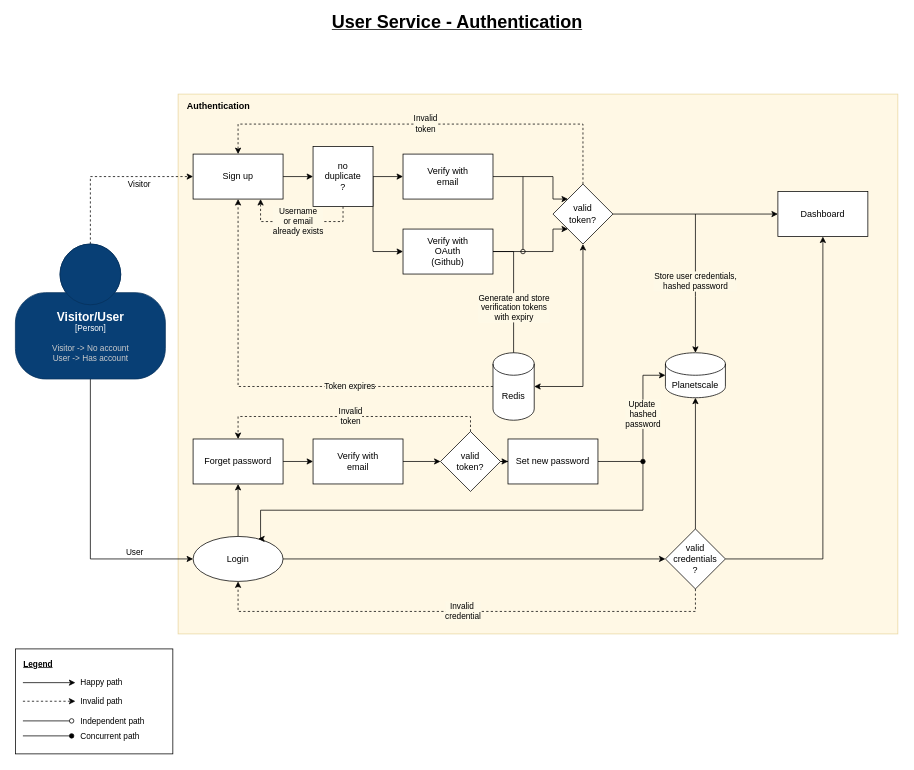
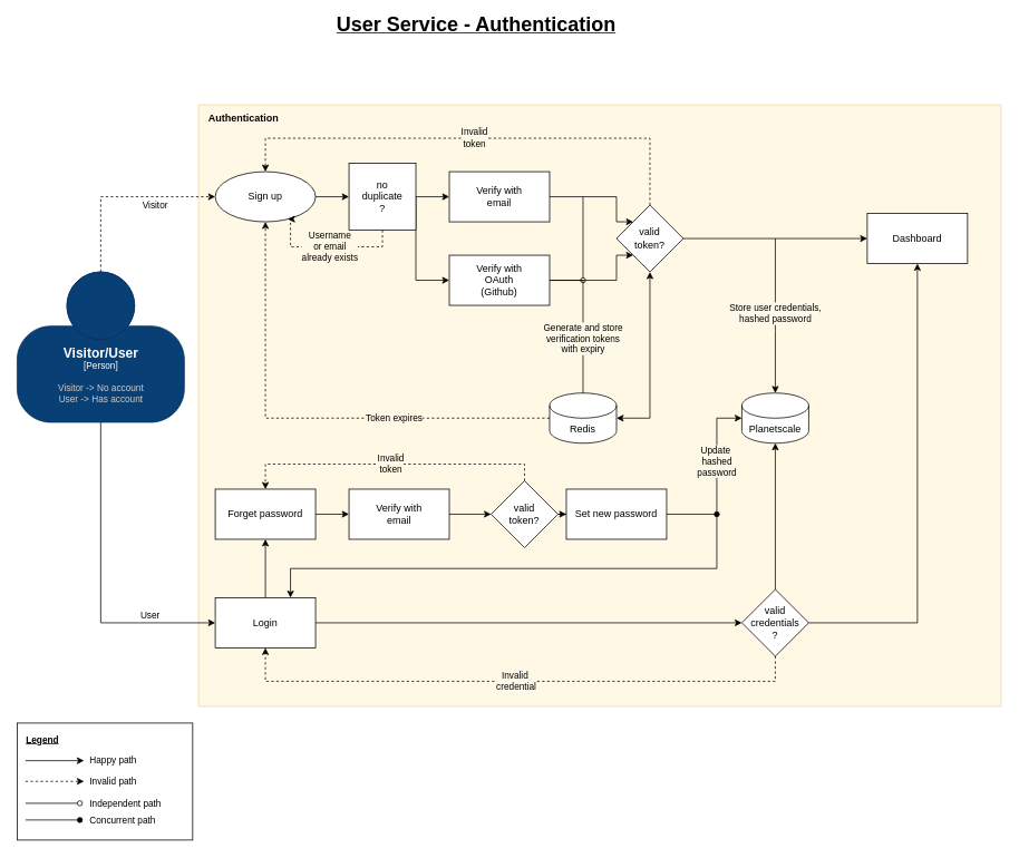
  <mxCell id="0" />
  <mxCell id="1" parent="0" />
  <mxCell id="2" value="&lt;span&gt;&lt;b&gt;Authentication&amp;nbsp;&lt;/b&gt;&lt;/span&gt;" style="whiteSpace=wrap;html=1;align=left;verticalAlign=top;horizontal=1;spacingLeft=10;spacingTop=2;fontStyle=0;fillColor=#fff2cc;strokeColor=#d6b656;opacity=50;" parent="1" vertex="1"><mxGeometry x="237" y="125" width="960" height="720" as="geometry" /></mxCell>
- <mxCell id="3" value="&lt;font style=&quot;font-size: 24px&quot;&gt;User Service - Authentication&lt;/font&gt;" style="text;html=1;align=center;verticalAlign=middle;resizable=0;points=[];autosize=1;strokeColor=none;fillColor=none;fontStyle=5" parent="1" vertex="1"><mxGeometry x="434" y="20" width="350" height="20" as="geometry" /></mxCell>
+ <mxCell id="3" value="&lt;font style=&quot;font-size: 24px&quot;&gt;User Service - Authentication&lt;/font&gt;" style="text;html=1;align=center;verticalAlign=middle;resizable=0;points=[];autosize=1;strokeColor=none;fillColor=none;fontStyle=5" parent="1" vertex="1"><mxGeometry x="394" y="20" width="350" height="20" as="geometry" /></mxCell>
  <mxCell id="4" style="edgeStyle=orthogonalEdgeStyle;html=1;exitX=0.5;exitY=0;exitDx=0;exitDy=0;exitPerimeter=0;entryX=0;entryY=0.5;entryDx=0;entryDy=0;rounded=0;dashed=1;" parent="1" source="8" target="10" edge="1"><mxGeometry relative="1" as="geometry"><mxPoint x="167" y="325" as="sourcePoint" /><Array as="points"><mxPoint x="120" y="235" /></Array></mxGeometry></mxCell>
  <mxCell id="5" value="Visitor" style="edgeLabel;html=1;align=center;verticalAlign=middle;resizable=0;points=[];" vertex="1" connectable="0" parent="4"><mxGeometry x="0.356" y="-1" relative="1" as="geometry"><mxPoint y="9" as="offset" /></mxGeometry></mxCell>
  <mxCell id="6" style="edgeStyle=orthogonalEdgeStyle;rounded=0;html=1;exitX=0.5;exitY=1;exitDx=0;exitDy=0;exitPerimeter=0;entryX=0;entryY=0.5;entryDx=0;entryDy=0;labelBackgroundColor=#FEF9E7;" parent="1" source="8" target="30" edge="1"><mxGeometry relative="1" as="geometry"><mxPoint x="167" y="505" as="sourcePoint" /><Array as="points"><mxPoint x="120" y="745" /></Array></mxGeometry></mxCell>
  <mxCell id="7" value="User" style="edgeLabel;html=1;align=center;verticalAlign=middle;resizable=0;points=[];" vertex="1" connectable="0" parent="6"><mxGeometry x="0.581" y="-2" relative="1" as="geometry"><mxPoint y="-12" as="offset" /></mxGeometry></mxCell>
  <mxCell id="8" value="&lt;font style=&quot;font-size: 16px&quot;&gt;&lt;b&gt;Visitor/User&lt;/b&gt;&lt;/font&gt;&lt;div&gt;[Person]&lt;/div&gt;&lt;br&gt;&lt;div&gt;&lt;font style=&quot;font-size: 11px&quot;&gt;&lt;font color=&quot;#cccccc&quot;&gt;Visitor -&gt; No account&#10;User -&gt; Has account&lt;/font&gt;&lt;/div&gt;" style="html=1;fontSize=11;dashed=0;whitespace=wrap;fillColor=#083F75;strokeColor=#06315C;fontColor=#ffffff;shape=mxgraph.c4.person2;align=center;metaEdit=1;points=[[0.5,0,0],[1,0.5,0],[1,0.75,0],[0.75,1,0],[0.5,1,0],[0.25,1,0],[0,0.75,0],[0,0.5,0]];resizable=0;" parent="1" vertex="1"><mxGeometry x="20" y="325" width="200" height="180" as="geometry" /></mxCell>
  <mxCell id="9" value="" style="edgeStyle=orthogonalEdgeStyle;rounded=0;html=1;" parent="1" source="10" target="14" edge="1"><mxGeometry relative="1" as="geometry" /></mxCell>
- <mxCell id="10" value="Sign up" style="rounded=0;whiteSpace=wrap;html=1;" parent="1" vertex="1"><mxGeometry x="257" y="205" width="120" height="60" as="geometry" /></mxCell>
+ <mxCell id="10" value="Sign up" style="ellipse;whiteSpace=wrap;html=1;" parent="1" vertex="1"><mxGeometry x="257" y="205" width="120" height="60" as="geometry" /></mxCell>
  <mxCell id="11" value="&lt;span&gt;Username &lt;br&gt;or email &lt;br&gt;already exists&lt;/span&gt;" style="edgeStyle=orthogonalEdgeStyle;rounded=0;html=1;exitX=0.5;exitY=1;exitDx=0;exitDy=0;entryX=0.75;entryY=1;entryDx=0;entryDy=0;labelBackgroundColor=#FEF9E7;dashed=1;" parent="1" source="14" target="10" edge="1"><mxGeometry x="0.0" relative="1" as="geometry"><Array as="points"><mxPoint x="457" y="295" /><mxPoint x="347" y="295" /></Array><mxPoint as="offset" /></mxGeometry></mxCell>
  <mxCell id="12" value="" style="edgeStyle=orthogonalEdgeStyle;rounded=0;html=1;labelBackgroundColor=#FEF9E7;" parent="1" source="14" target="17" edge="1"><mxGeometry relative="1" as="geometry" /></mxCell>
  <mxCell id="13" style="edgeStyle=orthogonalEdgeStyle;rounded=0;html=1;exitX=1;exitY=0.5;exitDx=0;exitDy=0;entryX=0;entryY=0.5;entryDx=0;entryDy=0;labelBackgroundColor=#FEF9E7;startArrow=none;startFill=0;endArrow=classic;endFill=1;endSize=6;" edge="1" parent="1" source="14" target="23"><mxGeometry relative="1" as="geometry"><Array as="points"><mxPoint x="497" y="335" /></Array></mxGeometry></mxCell>
  <mxCell id="14" value="no &lt;br&gt;duplicate&lt;br&gt;?" style="whiteSpace=wrap;html=1;rounded=0;" parent="1" vertex="1"><mxGeometry x="417" y="195" width="80" height="80" as="geometry" /></mxCell>
  <mxCell id="15" style="edgeStyle=orthogonalEdgeStyle;rounded=0;html=1;labelBackgroundColor=#FEF9E7;startArrow=none;startFill=0;endArrow=oval;endFill=0;endSize=6;" edge="1" parent="1"><mxGeometry relative="1" as="geometry"><mxPoint x="697" y="335" as="targetPoint" /><mxPoint x="697" y="235" as="sourcePoint" /></mxGeometry></mxCell>
  <mxCell id="16" style="edgeStyle=orthogonalEdgeStyle;rounded=0;html=1;exitX=1;exitY=0.5;exitDx=0;exitDy=0;entryX=0;entryY=0;entryDx=0;entryDy=0;labelBackgroundColor=#FEF9E7;startArrow=none;startFill=0;endArrow=classic;endFill=1;endSize=6;" edge="1" parent="1" source="17" target="38"><mxGeometry relative="1" as="geometry"><Array as="points"><mxPoint x="737" y="235" /><mxPoint x="737" y="265" /></Array></mxGeometry></mxCell>
  <mxCell id="17" value="Verify with &lt;br&gt;email" style="whiteSpace=wrap;html=1;rounded=0;" parent="1" vertex="1"><mxGeometry x="537" y="205" width="120" height="60" as="geometry" /></mxCell>
  <mxCell id="18" value="Token expires" style="edgeStyle=orthogonalEdgeStyle;rounded=0;html=1;exitX=0;exitY=0.5;exitDx=0;exitDy=0;exitPerimeter=0;entryX=0.5;entryY=1;entryDx=0;entryDy=0;labelBackgroundColor=#FEF9E7;dashed=1;" parent="1" source="20" target="10" edge="1"><mxGeometry x="-0.353" relative="1" as="geometry"><mxPoint as="offset" /></mxGeometry></mxCell>
  <mxCell id="19" style="edgeStyle=orthogonalEdgeStyle;rounded=0;html=1;exitX=1;exitY=0.5;exitDx=0;exitDy=0;exitPerimeter=0;entryX=0.5;entryY=1;entryDx=0;entryDy=0;labelBackgroundColor=#FEF9E7;startArrow=classic;startFill=1;endArrow=classic;endFill=1;endSize=6;" edge="1" parent="1" source="20" target="38"><mxGeometry relative="1" as="geometry" /></mxCell>
- <mxCell id="20" value="Redis" style="shape=cylinder3;whiteSpace=wrap;html=1;boundedLbl=1;backgroundOutline=1;size=15;" parent="1" vertex="1"><mxGeometry x="657" y="470" width="55" height="90" as="geometry" /></mxCell>
+ <mxCell id="20" value="Redis" style="shape=cylinder3;whiteSpace=wrap;html=1;boundedLbl=1;backgroundOutline=1;size=15;" parent="1" vertex="1"><mxGeometry x="657" y="470" width="80" height="60" as="geometry" /></mxCell>
  <mxCell id="21" value="Generate and store&lt;br&gt;verification tokens&lt;br&gt;with expiry" style="edgeStyle=orthogonalEdgeStyle;rounded=0;html=1;exitX=1;exitY=0.5;exitDx=0;exitDy=0;entryX=0.5;entryY=0;entryDx=0;entryDy=0;entryPerimeter=0;labelBackgroundColor=#FEF9E7;startArrow=none;startFill=0;endArrow=none;endFill=1;endSize=6;" edge="1" parent="1" source="23" target="20"><mxGeometry x="0.257" relative="1" as="geometry"><mxPoint as="offset" /></mxGeometry></mxCell>
  <mxCell id="22" style="edgeStyle=orthogonalEdgeStyle;rounded=0;html=1;exitX=1;exitY=0.5;exitDx=0;exitDy=0;entryX=0;entryY=1;entryDx=0;entryDy=0;labelBackgroundColor=#FEF9E7;startArrow=none;startFill=0;endArrow=classic;endFill=1;endSize=6;" edge="1" parent="1" source="23" target="38"><mxGeometry relative="1" as="geometry"><Array as="points"><mxPoint x="737" y="335" /><mxPoint x="737" y="305" /></Array></mxGeometry></mxCell>
  <mxCell id="23" value="Verify with &lt;br&gt;OAuth&lt;br&gt;(Github)" style="whiteSpace=wrap;html=1;rounded=0;" parent="1" vertex="1"><mxGeometry x="537" y="305" width="120" height="60" as="geometry" /></mxCell>
  <mxCell id="24" value="Dashboard" style="whiteSpace=wrap;html=1;rounded=0;" parent="1" vertex="1"><mxGeometry x="1037" y="255" width="120" height="60" as="geometry" /></mxCell>
  <mxCell id="25" style="edgeStyle=orthogonalEdgeStyle;rounded=0;html=1;exitX=0.5;exitY=1;exitDx=0;exitDy=0;exitPerimeter=0;entryX=0.5;entryY=0;entryDx=0;entryDy=0;labelBackgroundColor=#FEF9E7;startArrow=classic;startFill=1;endArrow=none;" parent="1" source="26" target="33" edge="1"><mxGeometry relative="1" as="geometry" /></mxCell>
  <mxCell id="26" value="Planetscale" style="shape=cylinder3;whiteSpace=wrap;html=1;boundedLbl=1;backgroundOutline=1;size=15;" parent="1" vertex="1"><mxGeometry x="887" y="470" width="80" height="60" as="geometry" /></mxCell>
  <mxCell id="27" value="Store user credentials, &lt;br&gt;hashed password" style="edgeStyle=orthogonalEdgeStyle;rounded=0;html=1;entryX=0.5;entryY=0;entryDx=0;entryDy=0;entryPerimeter=0;labelBackgroundColor=#FEF9E7;startArrow=none;startFill=0;" parent="1" target="26" edge="1"><mxGeometry x="-0.027" relative="1" as="geometry"><mxPoint as="offset" /><mxPoint x="927" y="285" as="sourcePoint" /><Array as="points"><mxPoint x="927" y="395" /><mxPoint x="927" y="395" /></Array></mxGeometry></mxCell>
  <mxCell id="28" value="" style="edgeStyle=orthogonalEdgeStyle;rounded=0;html=1;labelBackgroundColor=#FEF9E7;" parent="1" source="30" target="33" edge="1"><mxGeometry relative="1" as="geometry" /></mxCell>
  <mxCell id="29" style="edgeStyle=orthogonalEdgeStyle;rounded=0;html=1;exitX=0.5;exitY=0;exitDx=0;exitDy=0;entryX=0.5;entryY=1;entryDx=0;entryDy=0;labelBackgroundColor=#FEF9E7;startArrow=none;startFill=0;endArrow=classic;endFill=1;endSize=6;" edge="1" parent="1" source="30" target="35"><mxGeometry relative="1" as="geometry" /></mxCell>
- <mxCell id="30" value="Login" style="ellipse;whiteSpace=wrap;html=1;" parent="1" vertex="1"><mxGeometry x="257" y="715" width="120" height="60" as="geometry" /></mxCell>
+ <mxCell id="30" value="Login" style="rounded=0;whiteSpace=wrap;html=1;" parent="1" vertex="1"><mxGeometry x="257" y="715" width="120" height="60" as="geometry" /></mxCell>
  <mxCell id="31" value="Invalid&amp;nbsp;&lt;br&gt;credential" style="edgeStyle=orthogonalEdgeStyle;rounded=0;html=1;exitX=0.5;exitY=1;exitDx=0;exitDy=0;entryX=0.5;entryY=1;entryDx=0;entryDy=0;labelBackgroundColor=#FEF9E7;startArrow=none;startFill=0;dashed=1;" parent="1" source="33" target="30" edge="1"><mxGeometry relative="1" as="geometry"><Array as="points"><mxPoint x="927" y="815" /><mxPoint x="317" y="815" /></Array></mxGeometry></mxCell>
  <mxCell id="32" style="edgeStyle=orthogonalEdgeStyle;rounded=0;html=1;exitX=1;exitY=0.5;exitDx=0;exitDy=0;entryX=0.5;entryY=1;entryDx=0;entryDy=0;labelBackgroundColor=#FEF9E7;startArrow=none;startFill=0;" parent="1" source="33" target="24" edge="1"><mxGeometry relative="1" as="geometry"><mxPoint x="997" y="445" as="targetPoint" /></mxGeometry></mxCell>
  <mxCell id="33" value="valid credentials&lt;br&gt;?" style="rhombus;whiteSpace=wrap;html=1;rounded=0;" parent="1" vertex="1"><mxGeometry x="887" y="705" width="80" height="80" as="geometry" /></mxCell>
  <mxCell id="34" value="" style="edgeStyle=orthogonalEdgeStyle;rounded=0;html=1;labelBackgroundColor=#FEF9E7;startArrow=none;startFill=0;endArrow=classic;endFill=1;endSize=6;" edge="1" parent="1" source="35" target="40"><mxGeometry relative="1" as="geometry" /></mxCell>
  <mxCell id="35" value="Forget password" style="rounded=0;whiteSpace=wrap;html=1;" parent="1" vertex="1"><mxGeometry x="257" y="585" width="120" height="60" as="geometry" /></mxCell>
  <mxCell id="36" style="edgeStyle=orthogonalEdgeStyle;rounded=0;html=1;exitX=1;exitY=0.5;exitDx=0;exitDy=0;entryX=0;entryY=0.5;entryDx=0;entryDy=0;labelBackgroundColor=#FEF9E7;startArrow=none;startFill=0;endArrow=classic;endFill=1;endSize=6;" edge="1" parent="1" source="38" target="24"><mxGeometry relative="1" as="geometry" /></mxCell>
  <mxCell id="37" value="Invalid&lt;br&gt;token" style="edgeStyle=orthogonalEdgeStyle;rounded=0;html=1;exitX=0.5;exitY=0;exitDx=0;exitDy=0;entryX=0.5;entryY=0;entryDx=0;entryDy=0;dashed=1;labelBackgroundColor=#FEF9E7;startArrow=none;startFill=0;endArrow=classic;endFill=1;endSize=6;" edge="1" parent="1" source="38" target="10"><mxGeometry relative="1" as="geometry"><Array as="points"><mxPoint x="777" y="165" /><mxPoint x="317" y="165" /></Array></mxGeometry></mxCell>
  <mxCell id="38" value="valid &lt;br&gt;token?" style="rhombus;whiteSpace=wrap;html=1;rounded=0;" parent="1" vertex="1"><mxGeometry x="737" y="245" width="80" height="80" as="geometry" /></mxCell>
  <mxCell id="39" value="" style="edgeStyle=orthogonalEdgeStyle;rounded=0;html=1;labelBackgroundColor=#FEF9E7;startArrow=none;startFill=0;endArrow=classic;endFill=1;endSize=6;" edge="1" parent="1" source="40" target="43"><mxGeometry relative="1" as="geometry" /></mxCell>
  <mxCell id="40" value="Verify with &lt;br&gt;email" style="whiteSpace=wrap;html=1;rounded=0;" vertex="1" parent="1"><mxGeometry x="417" y="585" width="120" height="60" as="geometry" /></mxCell>
  <mxCell id="41" value="" style="edgeStyle=orthogonalEdgeStyle;rounded=0;html=1;labelBackgroundColor=#FEF9E7;startArrow=none;startFill=0;endArrow=classic;endFill=1;endSize=6;" edge="1" parent="1" source="43" target="46"><mxGeometry relative="1" as="geometry" /></mxCell>
  <mxCell id="42" value="Invalid&lt;br&gt;token" style="edgeStyle=orthogonalEdgeStyle;rounded=0;html=1;exitX=0.5;exitY=0;exitDx=0;exitDy=0;entryX=0.5;entryY=0;entryDx=0;entryDy=0;labelBackgroundColor=#FEF9E7;startArrow=none;startFill=0;endArrow=classic;endFill=1;endSize=6;dashed=1;" edge="1" parent="1" source="43" target="35"><mxGeometry relative="1" as="geometry"><Array as="points"><mxPoint x="627" y="555" /><mxPoint x="317" y="555" /></Array></mxGeometry></mxCell>
  <mxCell id="43" value="valid &lt;br&gt;token?" style="rhombus;whiteSpace=wrap;html=1;rounded=0;" vertex="1" parent="1"><mxGeometry x="587" y="575" width="80" height="80" as="geometry" /></mxCell>
  <mxCell id="44" value="Update&amp;nbsp;&lt;br&gt;hashed&lt;br&gt;password" style="edgeStyle=orthogonalEdgeStyle;rounded=0;html=1;entryX=0;entryY=0.5;entryDx=0;entryDy=0;entryPerimeter=0;labelBackgroundColor=#FEF9E7;startArrow=oval;startFill=1;endArrow=classic;endFill=1;endSize=6;" edge="1" parent="1" target="26"><mxGeometry x="-0.13" relative="1" as="geometry"><mxPoint x="857" y="615" as="sourcePoint" /><Array as="points"><mxPoint x="857" y="500" /></Array><mxPoint as="offset" /></mxGeometry></mxCell>
  <mxCell id="45" style="edgeStyle=orthogonalEdgeStyle;rounded=0;html=1;exitX=1;exitY=0.5;exitDx=0;exitDy=0;entryX=0.75;entryY=0;entryDx=0;entryDy=0;labelBackgroundColor=#FEF9E7;startArrow=none;startFill=0;endArrow=classic;endFill=1;endSize=6;" edge="1" parent="1" source="46" target="30"><mxGeometry relative="1" as="geometry"><Array as="points"><mxPoint x="857" y="615" /><mxPoint x="857" y="680" /><mxPoint x="347" y="680" /></Array></mxGeometry></mxCell>
  <mxCell id="46" value="Set new password" style="whiteSpace=wrap;html=1;rounded=0;" vertex="1" parent="1"><mxGeometry x="677" y="585" width="120" height="60" as="geometry" /></mxCell>
  <mxCell id="47" value="" style="group" vertex="1" connectable="0" parent="1"><mxGeometry x="20" y="865" width="215" height="140" as="geometry" /></mxCell>
  <mxCell id="48" value="&lt;span style=&quot;&quot;&gt;Legend&lt;/span&gt;" style="rounded=0;whiteSpace=wrap;html=1;labelBackgroundColor=none;comic=0;align=left;labelPadding=0;metaEdit=0;horizontal=1;labelPosition=center;verticalLabelPosition=middle;verticalAlign=top;spacingRight=0;spacingLeft=0;labelBorderColor=none;fontColor=none;noLabel=1;" vertex="1" parent="47"><mxGeometry width="210" height="140" as="geometry" /></mxCell>
  <mxCell id="49" value="" style="endArrow=classic;html=1;rounded=0;labelBackgroundColor=default;strokeColor=default;fontFamily=Helvetica;fontSize=11;fontColor=default;shape=connector;endFill=1;" edge="1" parent="47"><mxGeometry width="50" height="50" relative="1" as="geometry"><mxPoint x="10" y="45" as="sourcePoint" /><mxPoint x="80" y="45" as="targetPoint" /></mxGeometry></mxCell>
  <mxCell id="50" value="Happy path" style="text;html=1;align=left;verticalAlign=middle;resizable=0;points=[];autosize=1;strokeColor=none;fillColor=none;fontSize=11;fontFamily=Helvetica;fontColor=default;" vertex="1" parent="47"><mxGeometry x="85" y="30" width="80" height="30" as="geometry" /></mxCell>
  <mxCell id="51" value="" style="endArrow=classic;html=1;rounded=0;labelBackgroundColor=default;strokeColor=default;fontFamily=Helvetica;fontSize=11;fontColor=default;shape=connector;endFill=1;dashed=1;" edge="1" parent="47"><mxGeometry width="50" height="50" relative="1" as="geometry"><mxPoint x="10" y="69.8" as="sourcePoint" /><mxPoint x="80" y="69.8" as="targetPoint" /></mxGeometry></mxCell>
  <mxCell id="52" value="Invalid path" style="text;html=1;align=left;verticalAlign=middle;resizable=0;points=[];autosize=1;strokeColor=none;fillColor=none;fontSize=11;fontFamily=Helvetica;fontColor=default;" vertex="1" parent="47"><mxGeometry x="85" y="55" width="80" height="30" as="geometry" /></mxCell>
  <mxCell id="53" value="Legend" style="text;html=1;align=center;verticalAlign=middle;resizable=0;points=[];autosize=1;strokeColor=none;fillColor=none;fontSize=11;fontFamily=Helvetica;fontColor=default;fontStyle=5" vertex="1" parent="47"><mxGeometry y="5" width="60" height="30" as="geometry" /></mxCell>
  <mxCell id="54" value="Independent path" style="text;html=1;align=left;verticalAlign=middle;resizable=0;points=[];autosize=1;strokeColor=none;fillColor=none;fontSize=11;fontFamily=Helvetica;fontColor=default;" vertex="1" parent="47"><mxGeometry x="85" y="86" width="100" height="20" as="geometry" /></mxCell>
  <mxCell id="55" value="" style="endArrow=oval;html=1;rounded=0;labelBackgroundColor=default;strokeColor=default;fontFamily=Helvetica;fontSize=11;fontColor=default;shape=connector;endFill=0;" edge="1" parent="47"><mxGeometry width="50" height="50" relative="1" as="geometry"><mxPoint x="10" y="96" as="sourcePoint" /><mxPoint x="75" y="96" as="targetPoint" /></mxGeometry></mxCell>
  <mxCell id="56" value="Concurrent path" style="text;html=1;align=left;verticalAlign=middle;resizable=0;points=[];autosize=1;strokeColor=none;fillColor=none;fontSize=11;fontFamily=Helvetica;fontColor=default;" vertex="1" parent="47"><mxGeometry x="85" y="106" width="90" height="20" as="geometry" /></mxCell>
  <mxCell id="57" value="" style="endArrow=oval;html=1;rounded=0;labelBackgroundColor=default;strokeColor=default;fontFamily=Helvetica;fontSize=11;fontColor=default;shape=connector;endFill=1;" edge="1" parent="47"><mxGeometry width="50" height="50" relative="1" as="geometry"><mxPoint x="10" y="116" as="sourcePoint" /><mxPoint x="75" y="116" as="targetPoint" /></mxGeometry></mxCell>
